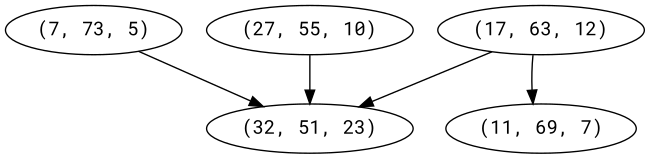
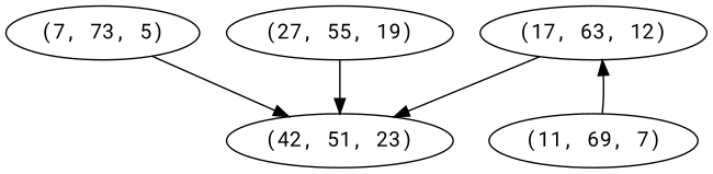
  digraph {
    fontname="Roboto Mono"
    node [fontname="Roboto Mono"]
    edge [fontname="Roboto Mono"]
    "(7, 73, 5)"
-   "(32, 51, 23)"
+   "(32, 51, 23)" [label="(42, 51, 23)"]
    "(11, 69, 7)"
    "(17, 63, 12)"
-   "(27, 55, 19)" [label="(27, 55, 10)"]
+   "(27, 55, 19)"
    "(7, 73, 5)" -> "(32, 51, 23)"
-   "(17, 63, 12)" -> "(11, 69, 7)"
+   "(11, 69, 7)" -> "(17, 63, 12)"
    "(17, 63, 12)" -> "(32, 51, 23)"
    "(27, 55, 19)" -> "(32, 51, 23)"
  }
